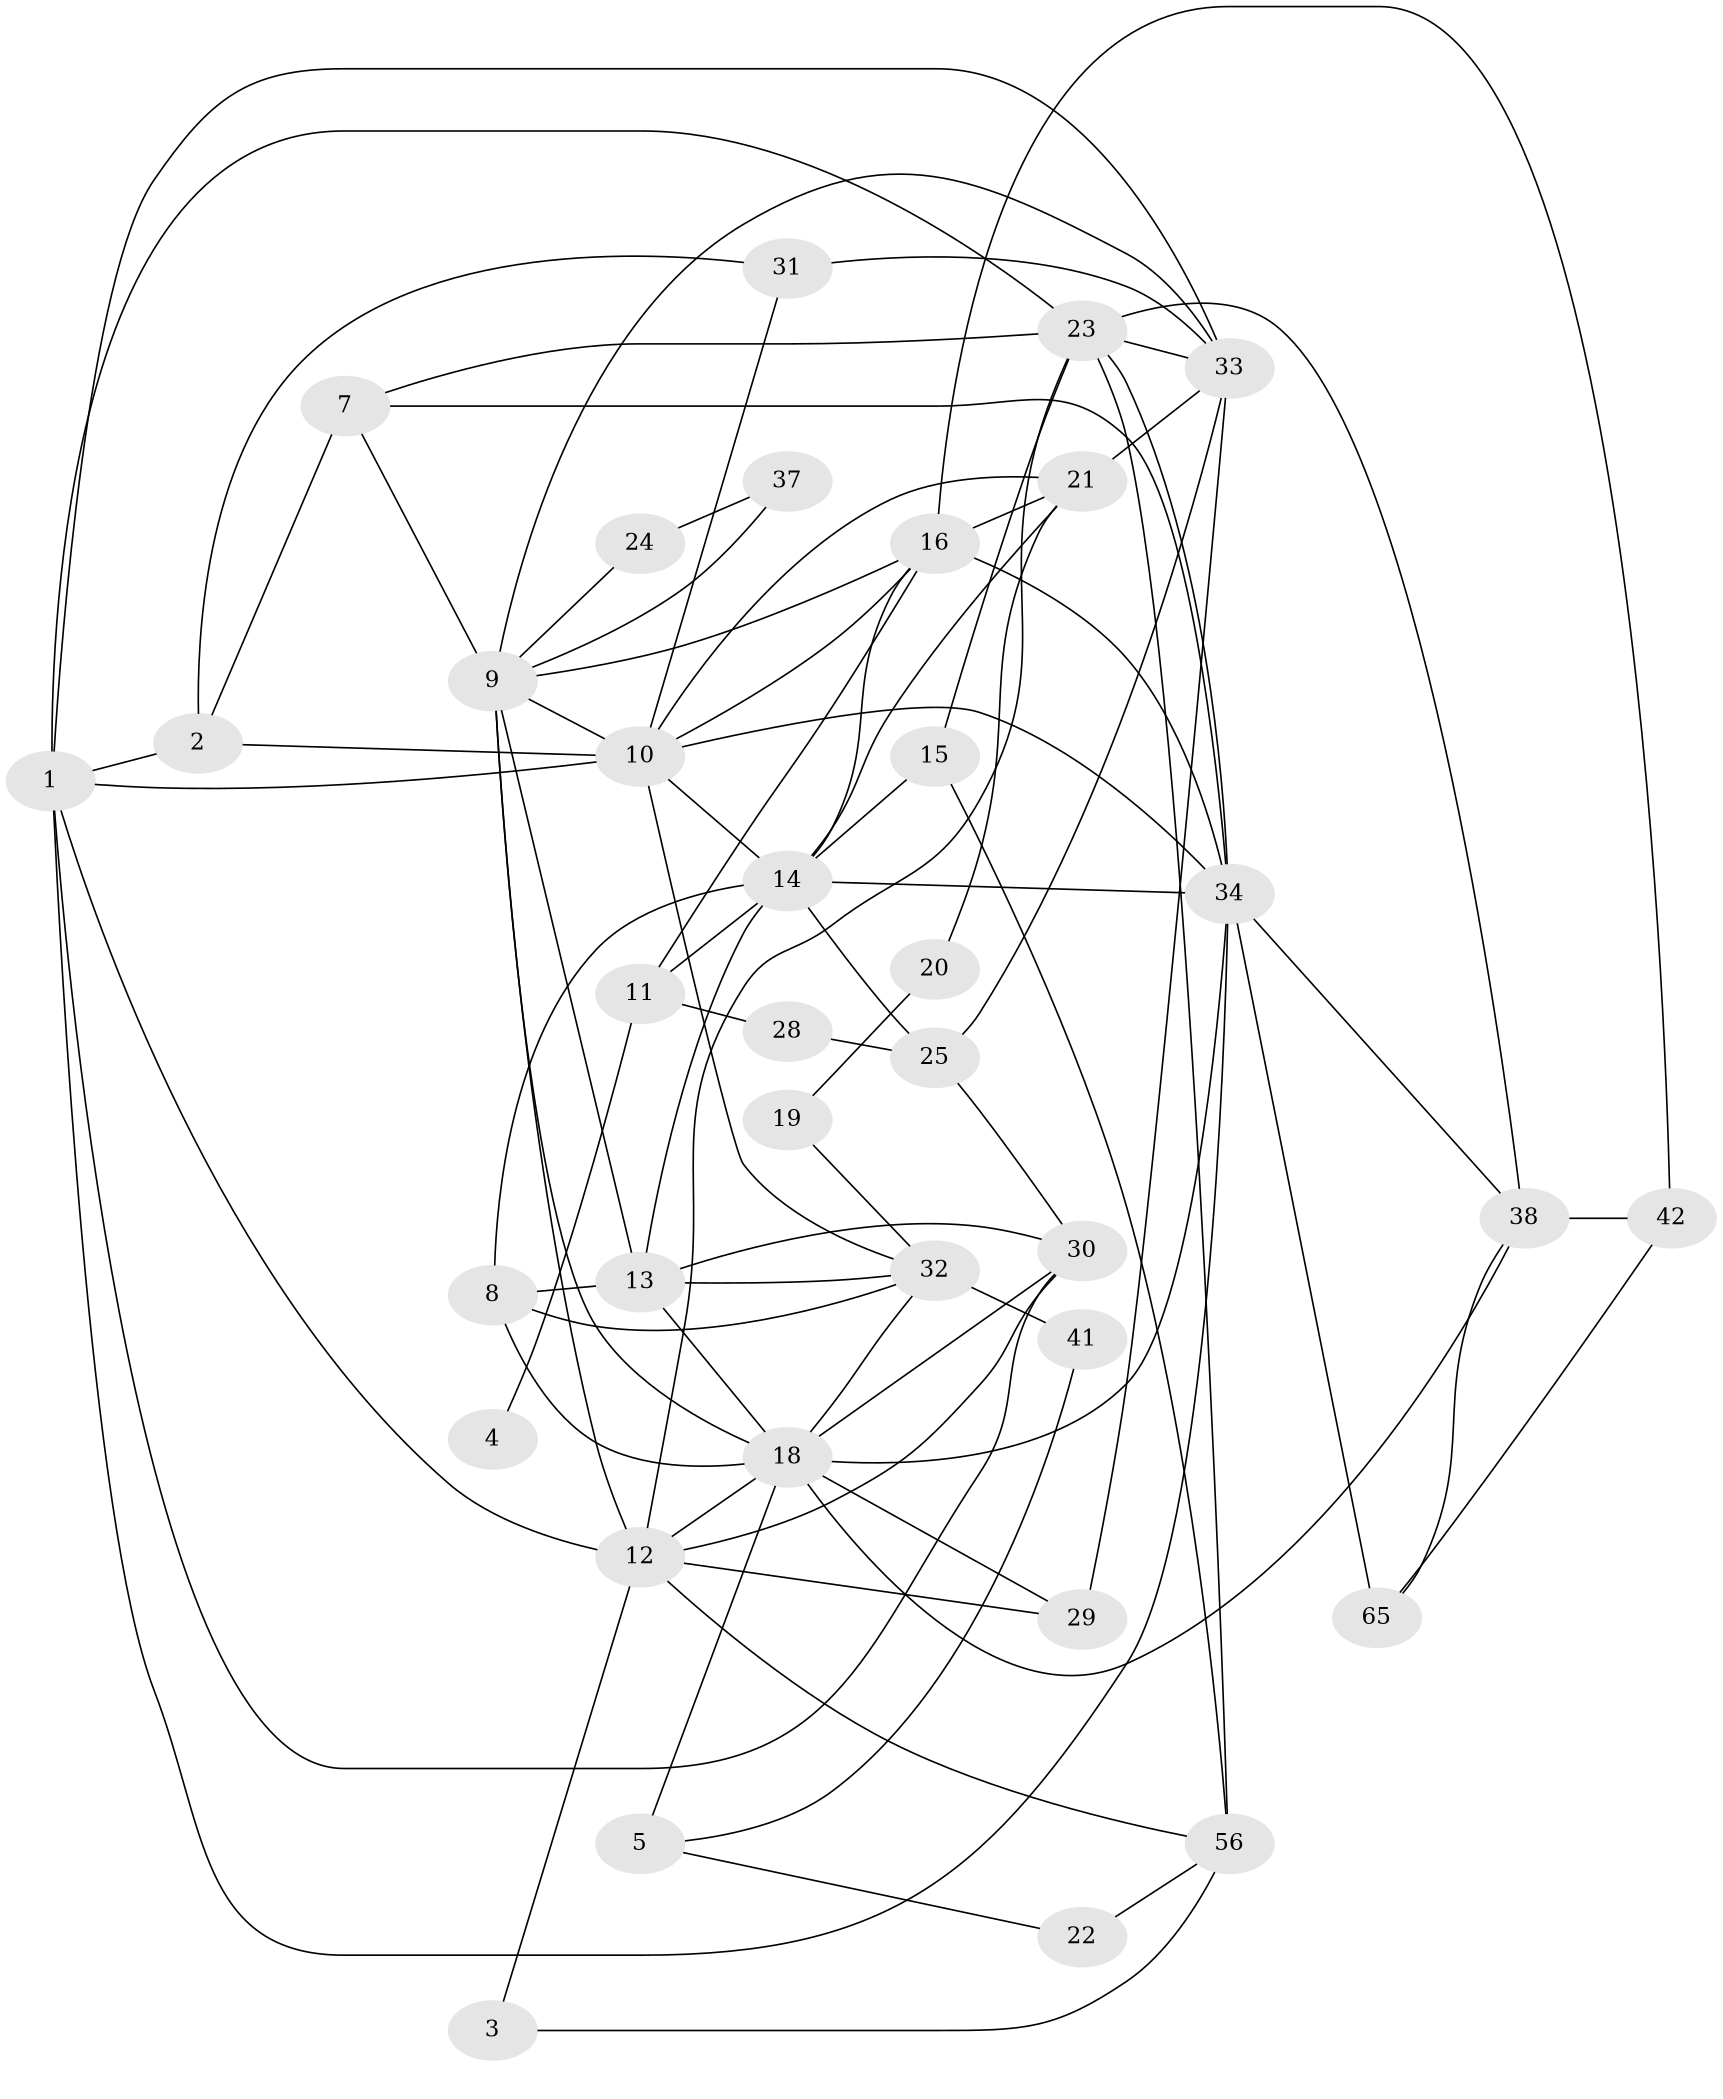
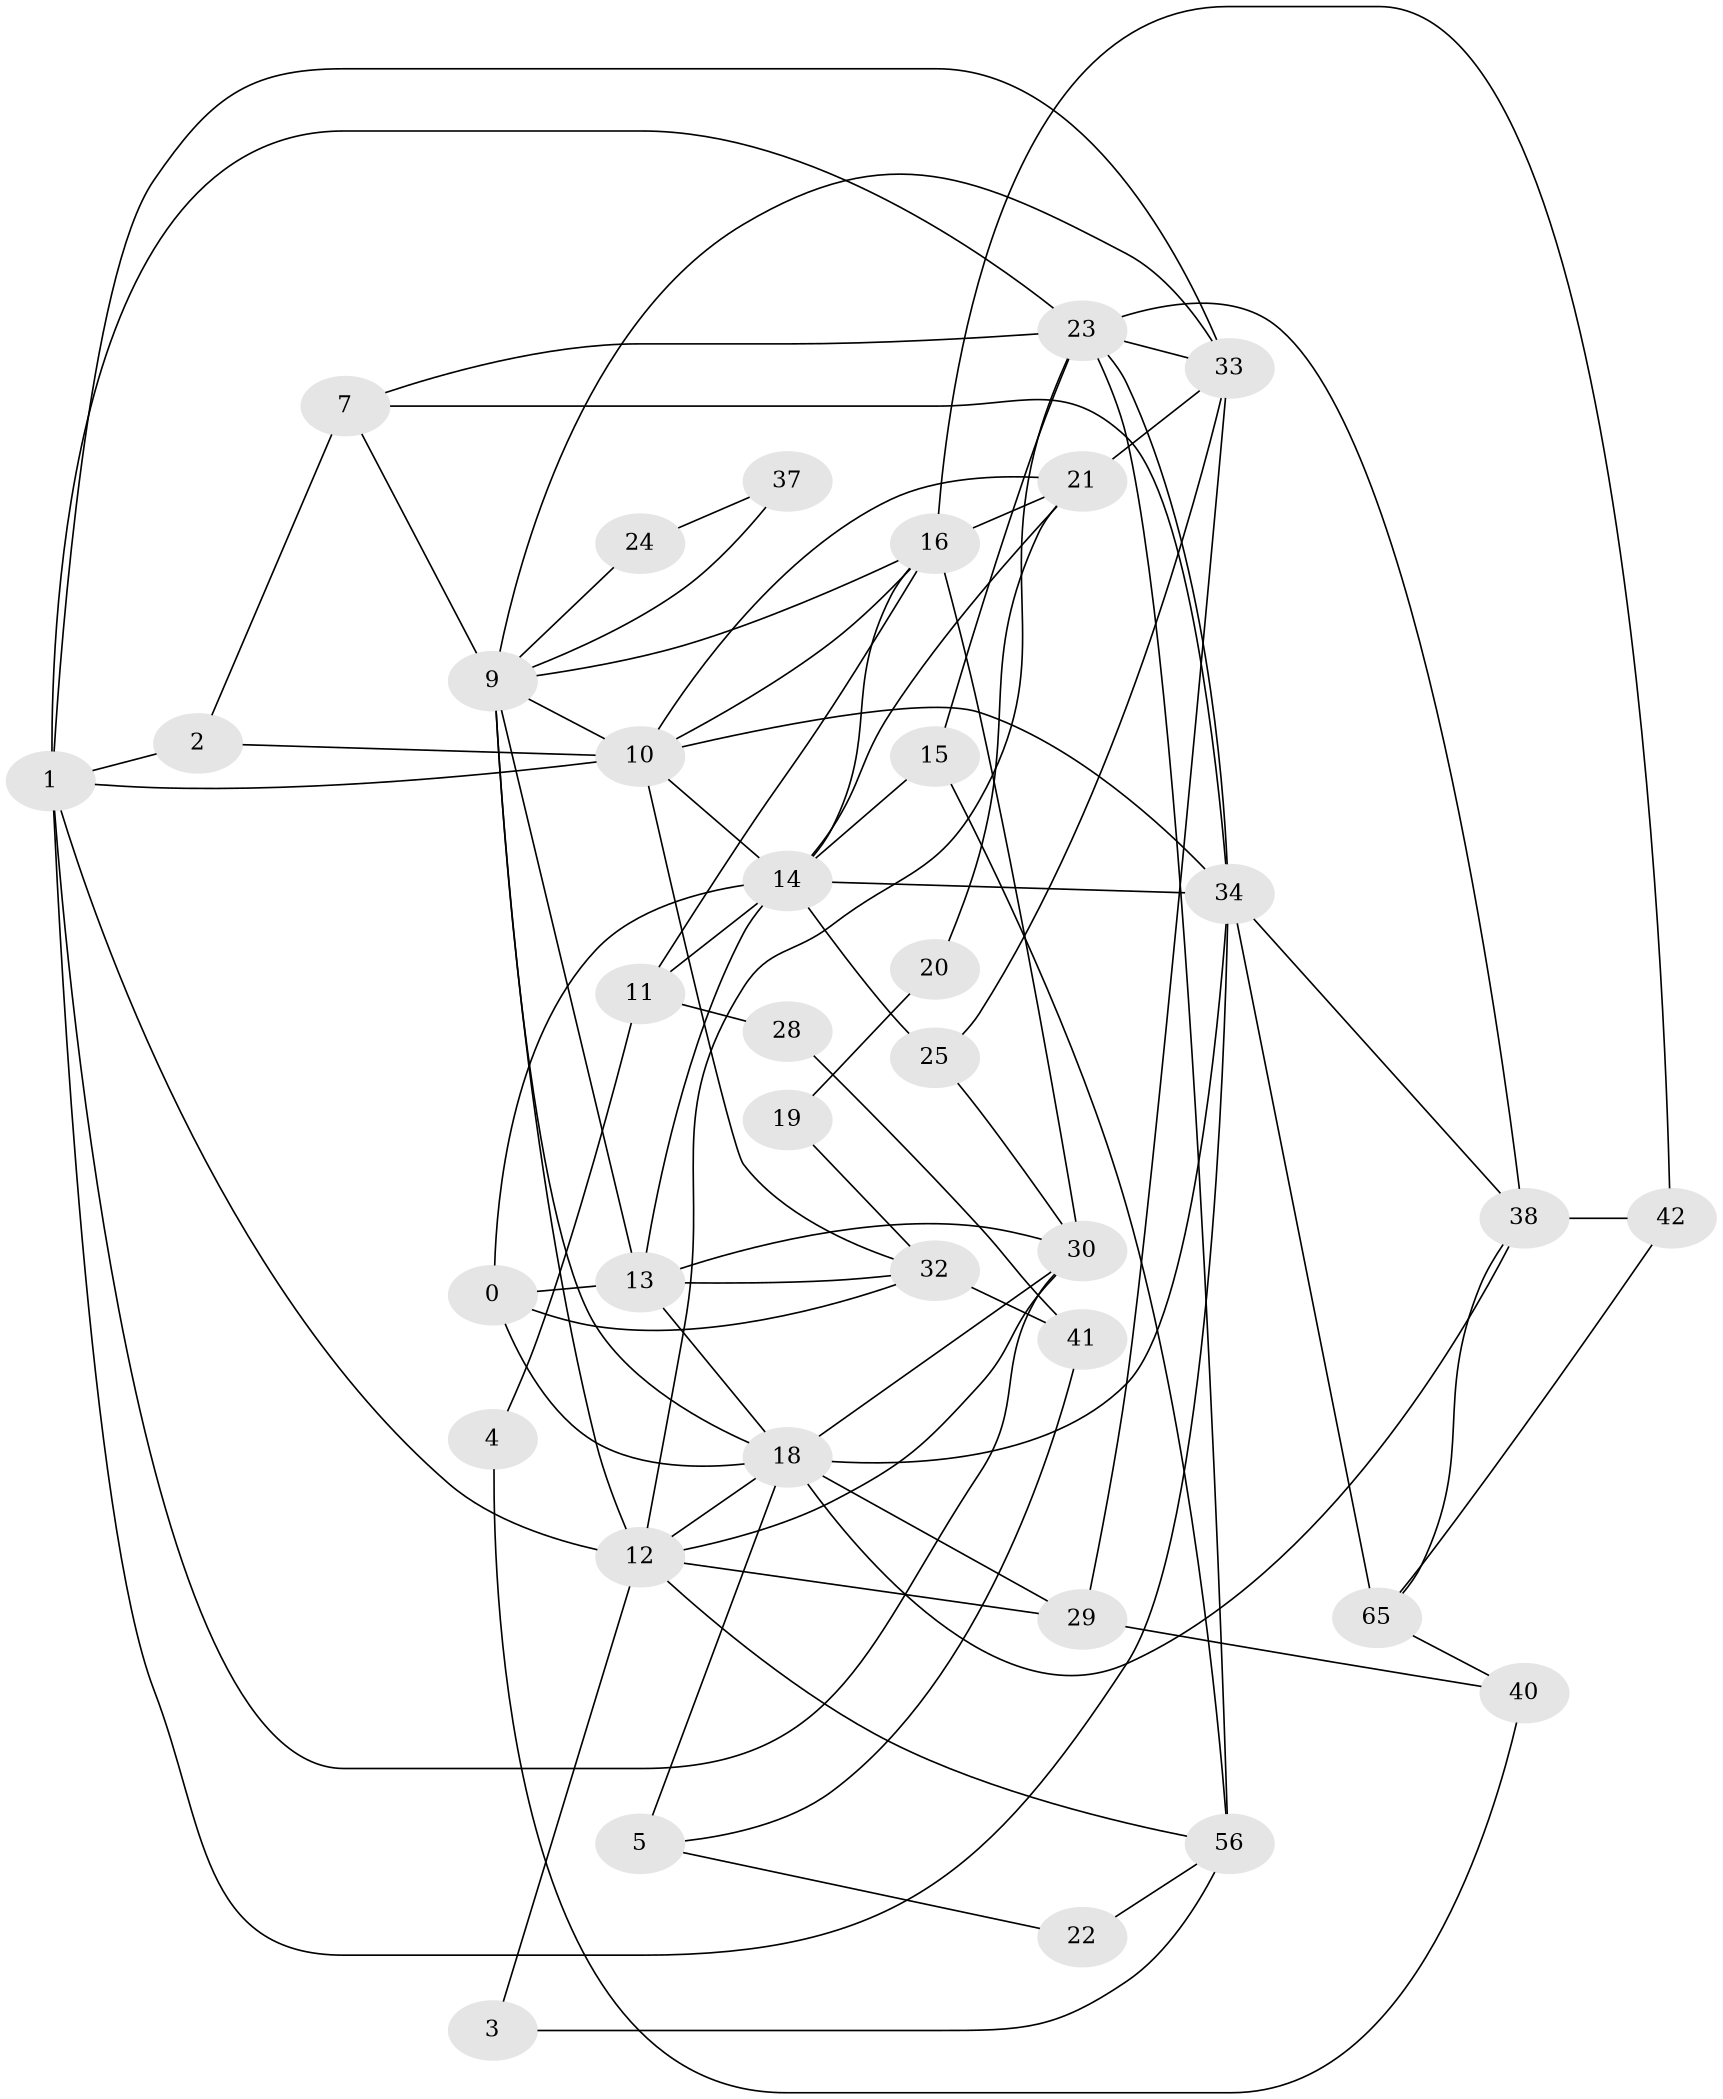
  graph {
    rankdir=LR
    node [color=gray90 style=filled]
    edge [weight=1.0]
    1
    2
    10
    12
    23
    30
    33
    34
    7
-   31
    14
    32
    16
    21
    n15 [label=56]
    18
    29
    38
    n19 [label=65]
    9
    3
    4
    11
+   40
    28
    5
    41
    22
    37
    13
    24
    20
-   8
+   8 [label=0]
    15
    25
    42
    19
    1 -- 2
    1 -- 10
    1 -- 12
    1 -- 23 [weight=2.0]
    1 -- 30
    1 -- 33
    1 -- 34
    2 -- 10 [weight=2.0]
    2 -- 7
-   2 -- 31
    10 -- 34
-   10 -- 31
    10 -- 14
    10 -- 32
    10 -- 16
    10 -- 21
    12 -- 23
    12 -- 30
    12 -- n15 [weight=3.0]
    12 -- 18
    12 -- 29
    23 -- 33
    23 -- 34 [weight=2.0]
    23 -- n15 [weight=2.0]
    23 -- 38
    34 -- 38
    34 -- n19
    7 -- 23 [weight=2.0]
    7 -- 34 [weight=2.0]
    7 -- 9
-   31 -- 33
    14 -- 34 [weight=3.0]
    14 -- 16
    14 -- 21
    14 -- 15
    14 -- 25
    32 -- 41
-   16 -- 34
+   16 -- 30
    16 -- 21
    16 -- 42
    21 -- 33
    18 -- 30 [weight=2.0]
    18 -- 34
-   18 -- 32
    18 -- 29
    18 -- 38
    29 -- 33
+   29 -- 40
    38 -- 42
    n19 -- 38
+   n19 -- 40
    n19 -- 42
    9 -- 10
    9 -- 12 [weight=3.0]
    9 -- 33 [weight=2.0]
    9 -- 16
    9 -- 18
    9 -- 37
    9 -- 13
    9 -- 24
    3 -- 12
    3 -- n15
    4 -- 11
+   4 -- 40
    11 -- 14
    11 -- 16
    11 -- 28
-   28 -- 25
+   28 -- 41
    5 -- 18
    5 -- 41
    5 -- 22
    22 -- n15
    13 -- 30
    13 -- 14
    13 -- 32
    13 -- 18 [weight=2.0]
    24 -- 37
    20 -- 21
    8 -- 14
    8 -- 32
    8 -- 18
    8 -- 13
    15 -- 23
    15 -- n15
    25 -- 30
    25 -- 33
    19 -- 32
    19 -- 20
  }
